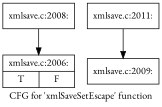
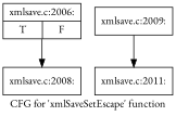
  digraph {
    fontname="EB Garamond"
    label="CFG for 'xmlSaveSetEscape' function"
    node [fontname="EB Garamond" shape=record]
    edge [fontname="EB Garamond"]
    n1 [label="{xmlsave.c:2006:|{<s0>T|<s1>F}}"]
    n2 [label="{xmlsave.c:2008:}"]
    n3 [label="{xmlsave.c:2009:}"]
    n4 [label="{xmlsave.c:2011:}"]
-   n2 -> n1
-   n4 -> n3
+   n1 -> n2
+   n3 -> n4
  }
